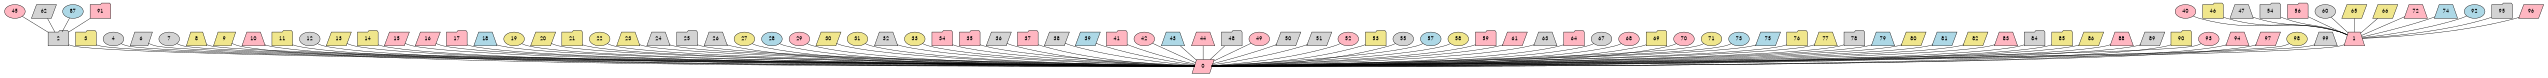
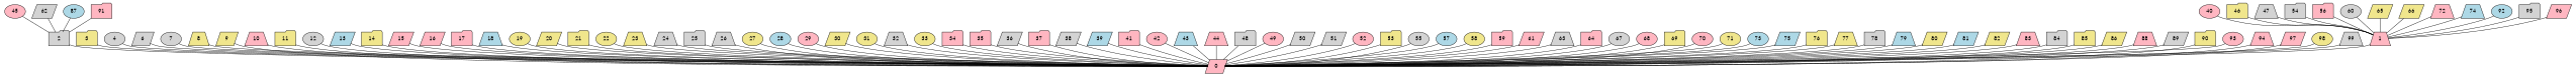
  graph {
    fontname=Lato
    node [fillcolor=lightpink fontname=Lato shape=ellipse style=filled]
    edge [fontname=Lato]
    1 [shape=trapezium]
    0 [shape=parallelogram]
    2 [fillcolor=lightgrey shape=folder]
    3 [fillcolor=khaki shape=folder]
    4 [fillcolor=lightgrey]
    6 [fillcolor=lightgrey shape=parallelogram]
    7 [fillcolor=lightgrey]
    8 [fillcolor=khaki shape=trapezium]
    9 [fillcolor=khaki shape=parallelogram]
    10 [shape=trapezium]
    11 [fillcolor=khaki shape=folder]
    12 [fillcolor=lightgrey]
-   13 [fillcolor=khaki shape=parallelogram]
+   13 [fillcolor=lightblue shape=parallelogram]
    14 [fillcolor=khaki shape=folder]
    15 [shape=parallelogram]
    16 [shape=parallelogram]
    17 [shape=folder]
    18 [fillcolor=lightblue shape=trapezium]
    19 [fillcolor=khaki]
    20 [fillcolor=khaki shape=parallelogram]
    21 [fillcolor=khaki shape=folder]
    22 [fillcolor=khaki]
    23 [fillcolor=khaki shape=trapezium]
    24 [fillcolor=lightgrey shape=trapezium]
    25 [fillcolor=lightgrey shape=folder]
    26 [fillcolor=lightgrey shape=trapezium]
    27 [fillcolor=khaki]
    28 [fillcolor=lightblue]
    29
    30 [fillcolor=khaki shape=parallelogram]
    31 [fillcolor=khaki]
    32 [fillcolor=lightgrey shape=trapezium]
    33 [fillcolor=khaki]
    34 [shape=folder]
    35 [shape=folder]
    36 [fillcolor=lightgrey shape=parallelogram]
    37 [shape=folder]
    38 [fillcolor=lightgrey shape=parallelogram]
    39 [fillcolor=lightblue shape=parallelogram]
    41 [shape=folder]
    42
    43 [fillcolor=lightblue shape=trapezium]
    44 [shape=trapezium]
    48 [fillcolor=lightgrey shape=folder]
    49
    50 [fillcolor=lightgrey shape=parallelogram]
    51 [fillcolor=lightgrey shape=parallelogram]
    52
    53 [fillcolor=khaki shape=folder]
    55 [fillcolor=lightgrey]
    57 [fillcolor=lightblue]
    58 [fillcolor=khaki]
    59 [shape=folder]
    61 [shape=parallelogram]
    63 [fillcolor=lightgrey shape=trapezium]
    64 [shape=folder]
    67 [fillcolor=lightgrey]
    68
    69 [fillcolor=khaki shape=folder]
    70
    71 [fillcolor=khaki]
    73 [fillcolor=lightblue]
    75 [fillcolor=lightblue shape=parallelogram]
    76 [fillcolor=khaki shape=folder]
    77 [fillcolor=khaki shape=trapezium]
    78 [fillcolor=lightgrey shape=folder]
    79 [fillcolor=lightblue shape=trapezium]
    80 [fillcolor=khaki shape=parallelogram]
    81 [fillcolor=lightblue shape=parallelogram]
    82 [fillcolor=khaki shape=parallelogram]
    83 [shape=trapezium]
    84 [fillcolor=lightgrey shape=folder]
    85 [fillcolor=khaki shape=folder]
    86 [fillcolor=khaki shape=parallelogram]
    88 [shape=trapezium]
    89 [fillcolor=lightgrey shape=parallelogram]
    90 [fillcolor=khaki shape=folder]
    93
    94 [shape=trapezium]
    97 [shape=parallelogram]
    98 [fillcolor=khaki]
    99 [fillcolor=lightgrey shape=trapezium]
    40
    46 [fillcolor=khaki shape=folder]
    47 [fillcolor=lightgrey shape=trapezium]
    54 [fillcolor=lightgrey shape=folder]
    56 [shape=folder]
    60 [fillcolor=lightgrey]
    65 [fillcolor=khaki shape=parallelogram]
    66 [fillcolor=khaki shape=parallelogram]
    72 [shape=trapezium]
    74 [fillcolor=lightblue shape=trapezium]
    92 [fillcolor=lightblue]
    95 [fillcolor=lightgrey shape=folder]
    96 [shape=parallelogram]
    45
    62 [fillcolor=lightgrey shape=parallelogram]
    87 [fillcolor=lightblue]
    91 [shape=folder]
    1 -- 0
    2 -- 0
    3 -- 0
    4 -- 0
    6 -- 0
    7 -- 0
    8 -- 0
    9 -- 0
    10 -- 0
    11 -- 0
    12 -- 0
    13 -- 0
    14 -- 0
    15 -- 0
    16 -- 0
    17 -- 0
    18 -- 0
    19 -- 0
    20 -- 0
    21 -- 0
    22 -- 0
    23 -- 0
    24 -- 0
    25 -- 0
    26 -- 0
    27 -- 0
    28 -- 0
    29 -- 0
    30 -- 0
    31 -- 0
    32 -- 0
    33 -- 0
    34 -- 0
    35 -- 0
    36 -- 0
    37 -- 0
    38 -- 0
    39 -- 0
    41 -- 0
    42 -- 0
    43 -- 0
    44 -- 0
    48 -- 0
    49 -- 0
    50 -- 0
    51 -- 0
    52 -- 0
    53 -- 0
    55 -- 0
    57 -- 0
    58 -- 0
    59 -- 0
    61 -- 0
    63 -- 0
    64 -- 0
    67 -- 0
    68 -- 0
    69 -- 0
    70 -- 0
    71 -- 0
    73 -- 0
    75 -- 0
    76 -- 0
    77 -- 0
    78 -- 0
    79 -- 0
    80 -- 0
    81 -- 0
    82 -- 0
    83 -- 0
    84 -- 0
    85 -- 0
    86 -- 0
    88 -- 0
    89 -- 0
    90 -- 0
    93 -- 0
    94 -- 0
    97 -- 0
    98 -- 0
    99 -- 0
    40 -- 1
    46 -- 1
    47 -- 1
    54 -- 1
    56 -- 1
    60 -- 1
    65 -- 1
    66 -- 1
    72 -- 1
    74 -- 1
    92 -- 1
    95 -- 1
    96 -- 1
    45 -- 2
    62 -- 2
    87 -- 2
    91 -- 2
  }
